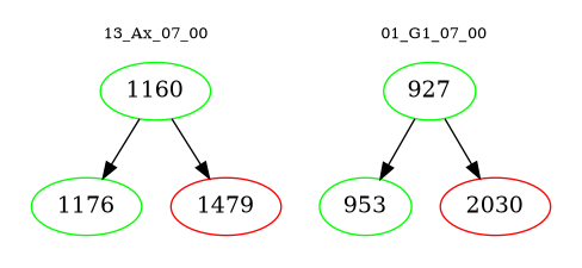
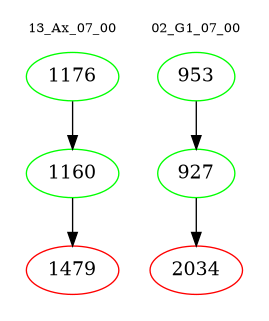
  digraph {
    node [color=green]
    edge [color=black]
    n1 [label=1160]
    n2 [label=1176]
    n3 [color=red label=1479]
    n4 [label=927]
    n5 [label=953]
-   n6 [color=red label=2030]
+   n6 [color=red label=2034]
    subgraph cluster_1 {
      color=white
      fontsize=10
      label="13_Ax_07_00"
      n1
      n2
      n3
    }
    subgraph cluster_2 {
      color=white
      fontsize=10
-     label="01_G1_07_00"
+     label="02_G1_07_00"
      n4
      n5
      n6
    }
-   n1 -> n2
+   n2 -> n1
    n1 -> n3
-   n4 -> n5
+   n5 -> n4
    n4 -> n6
  }
